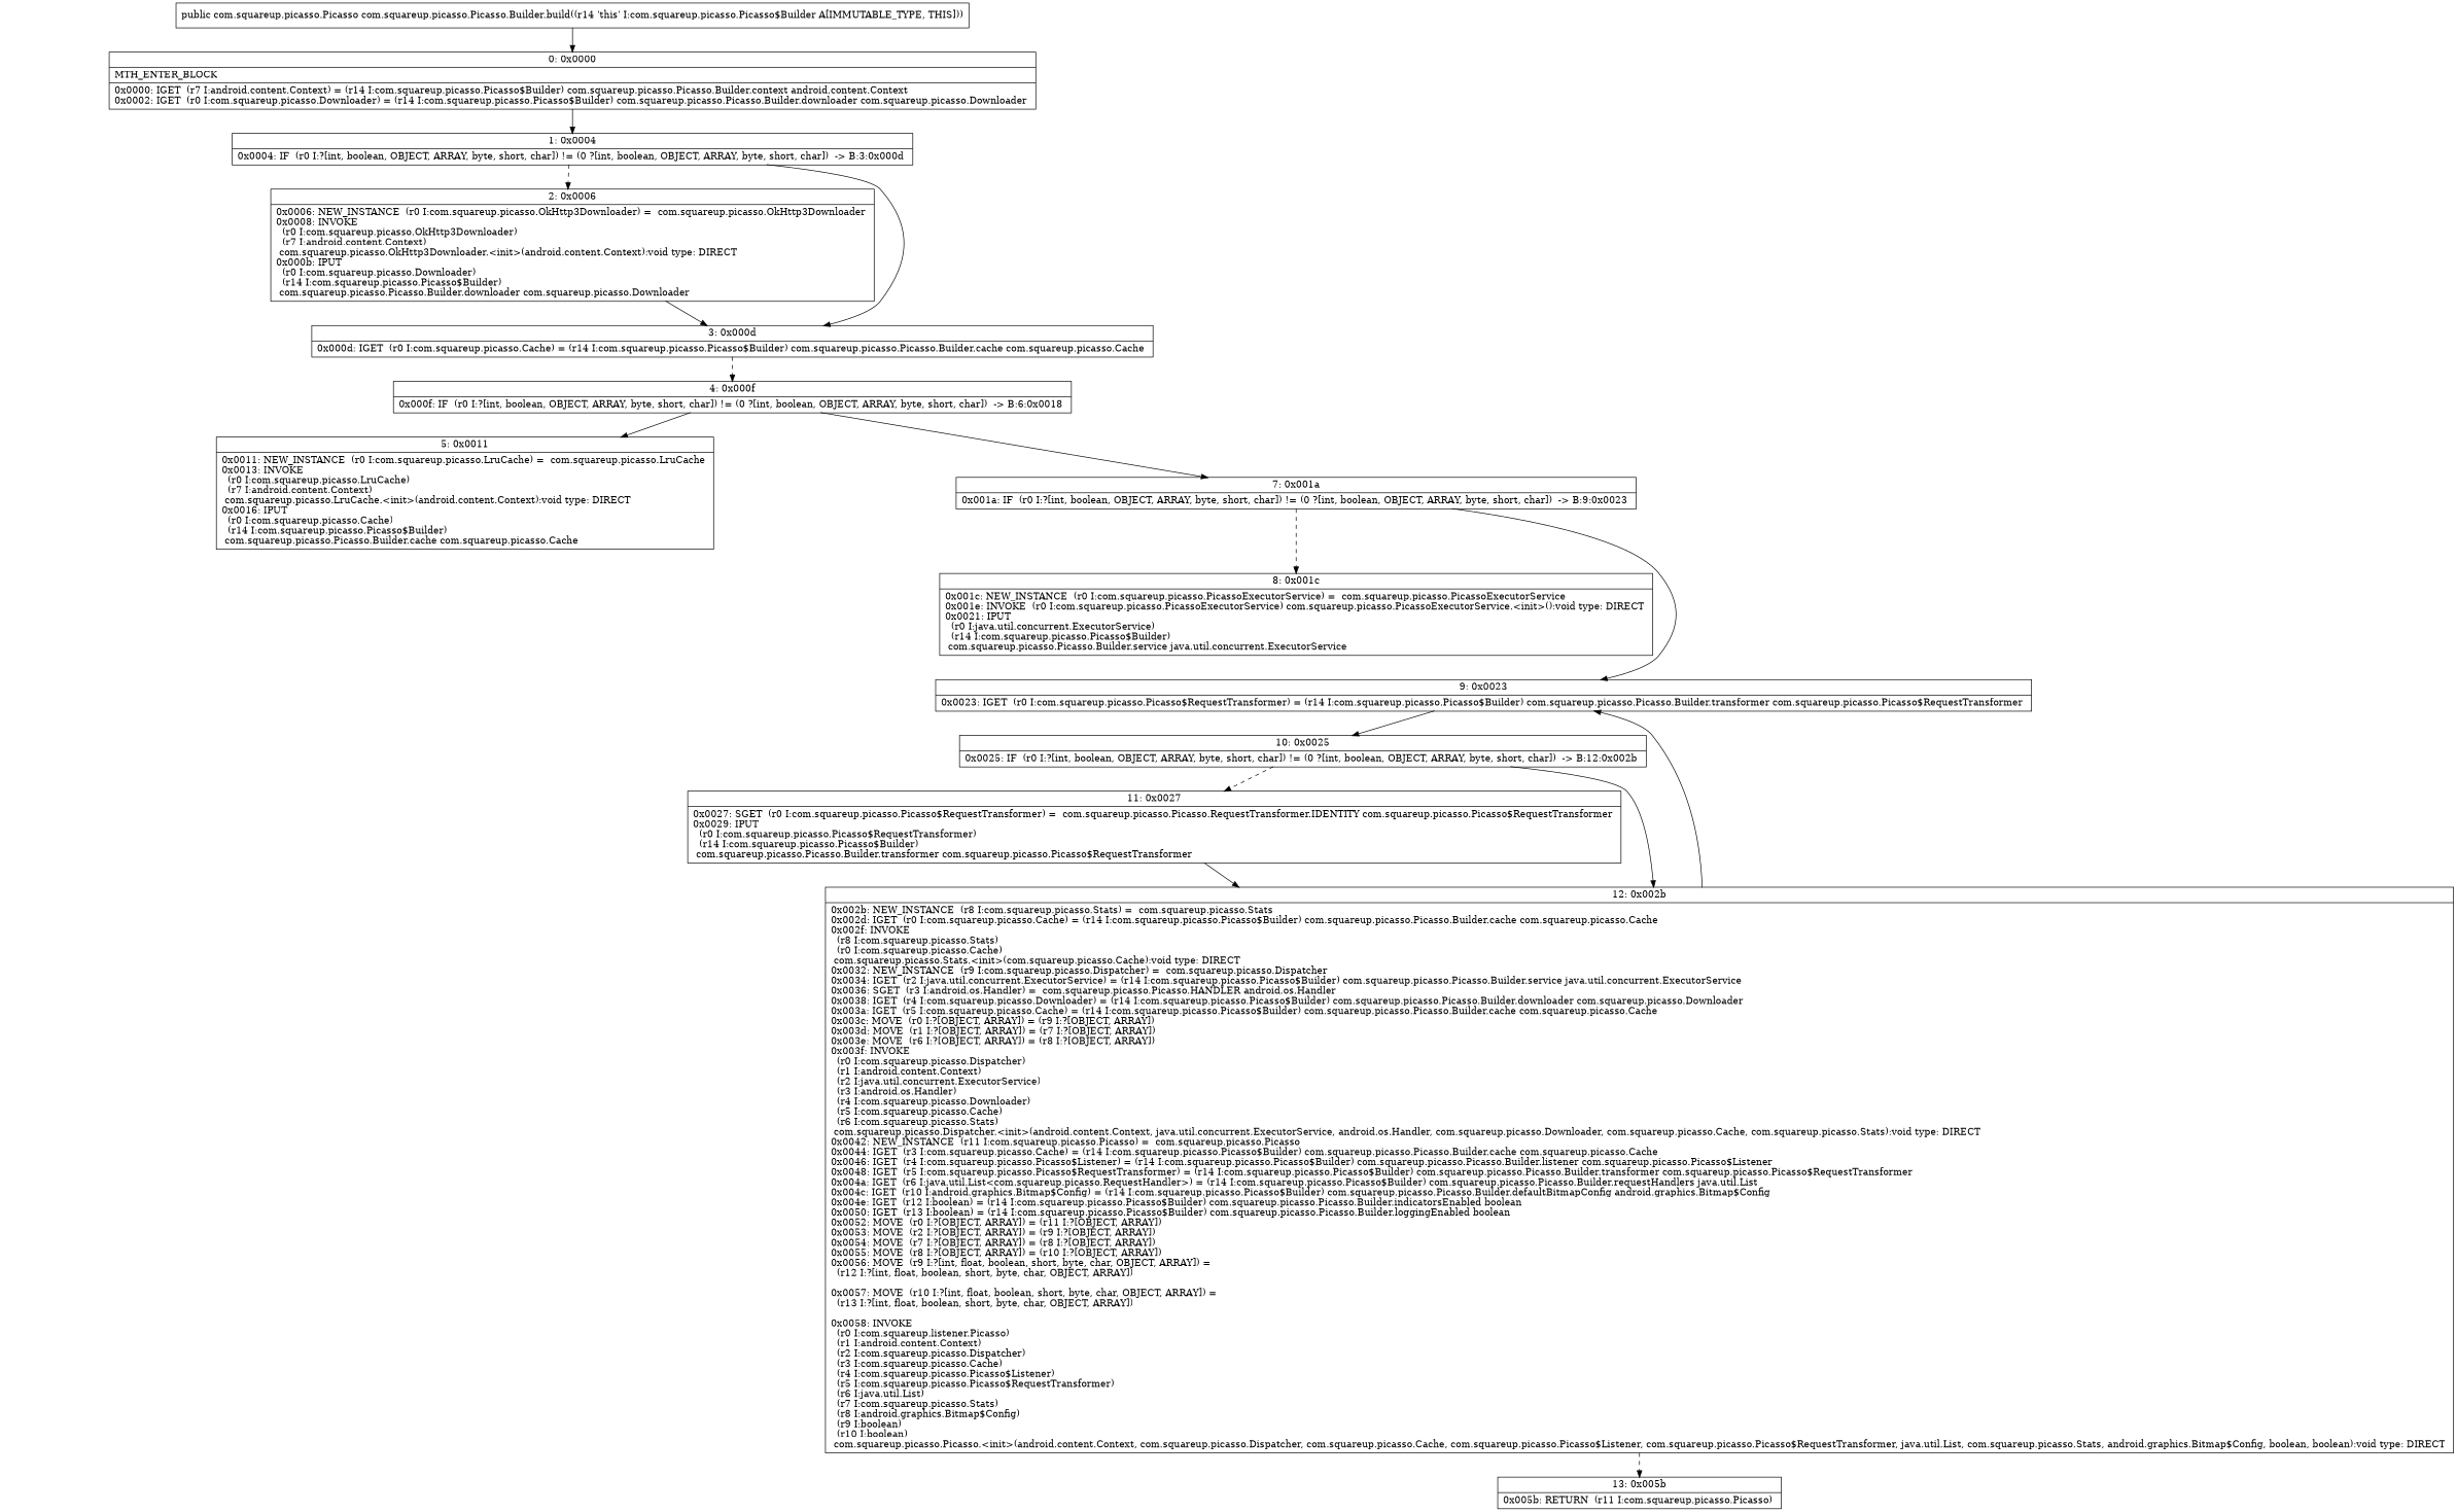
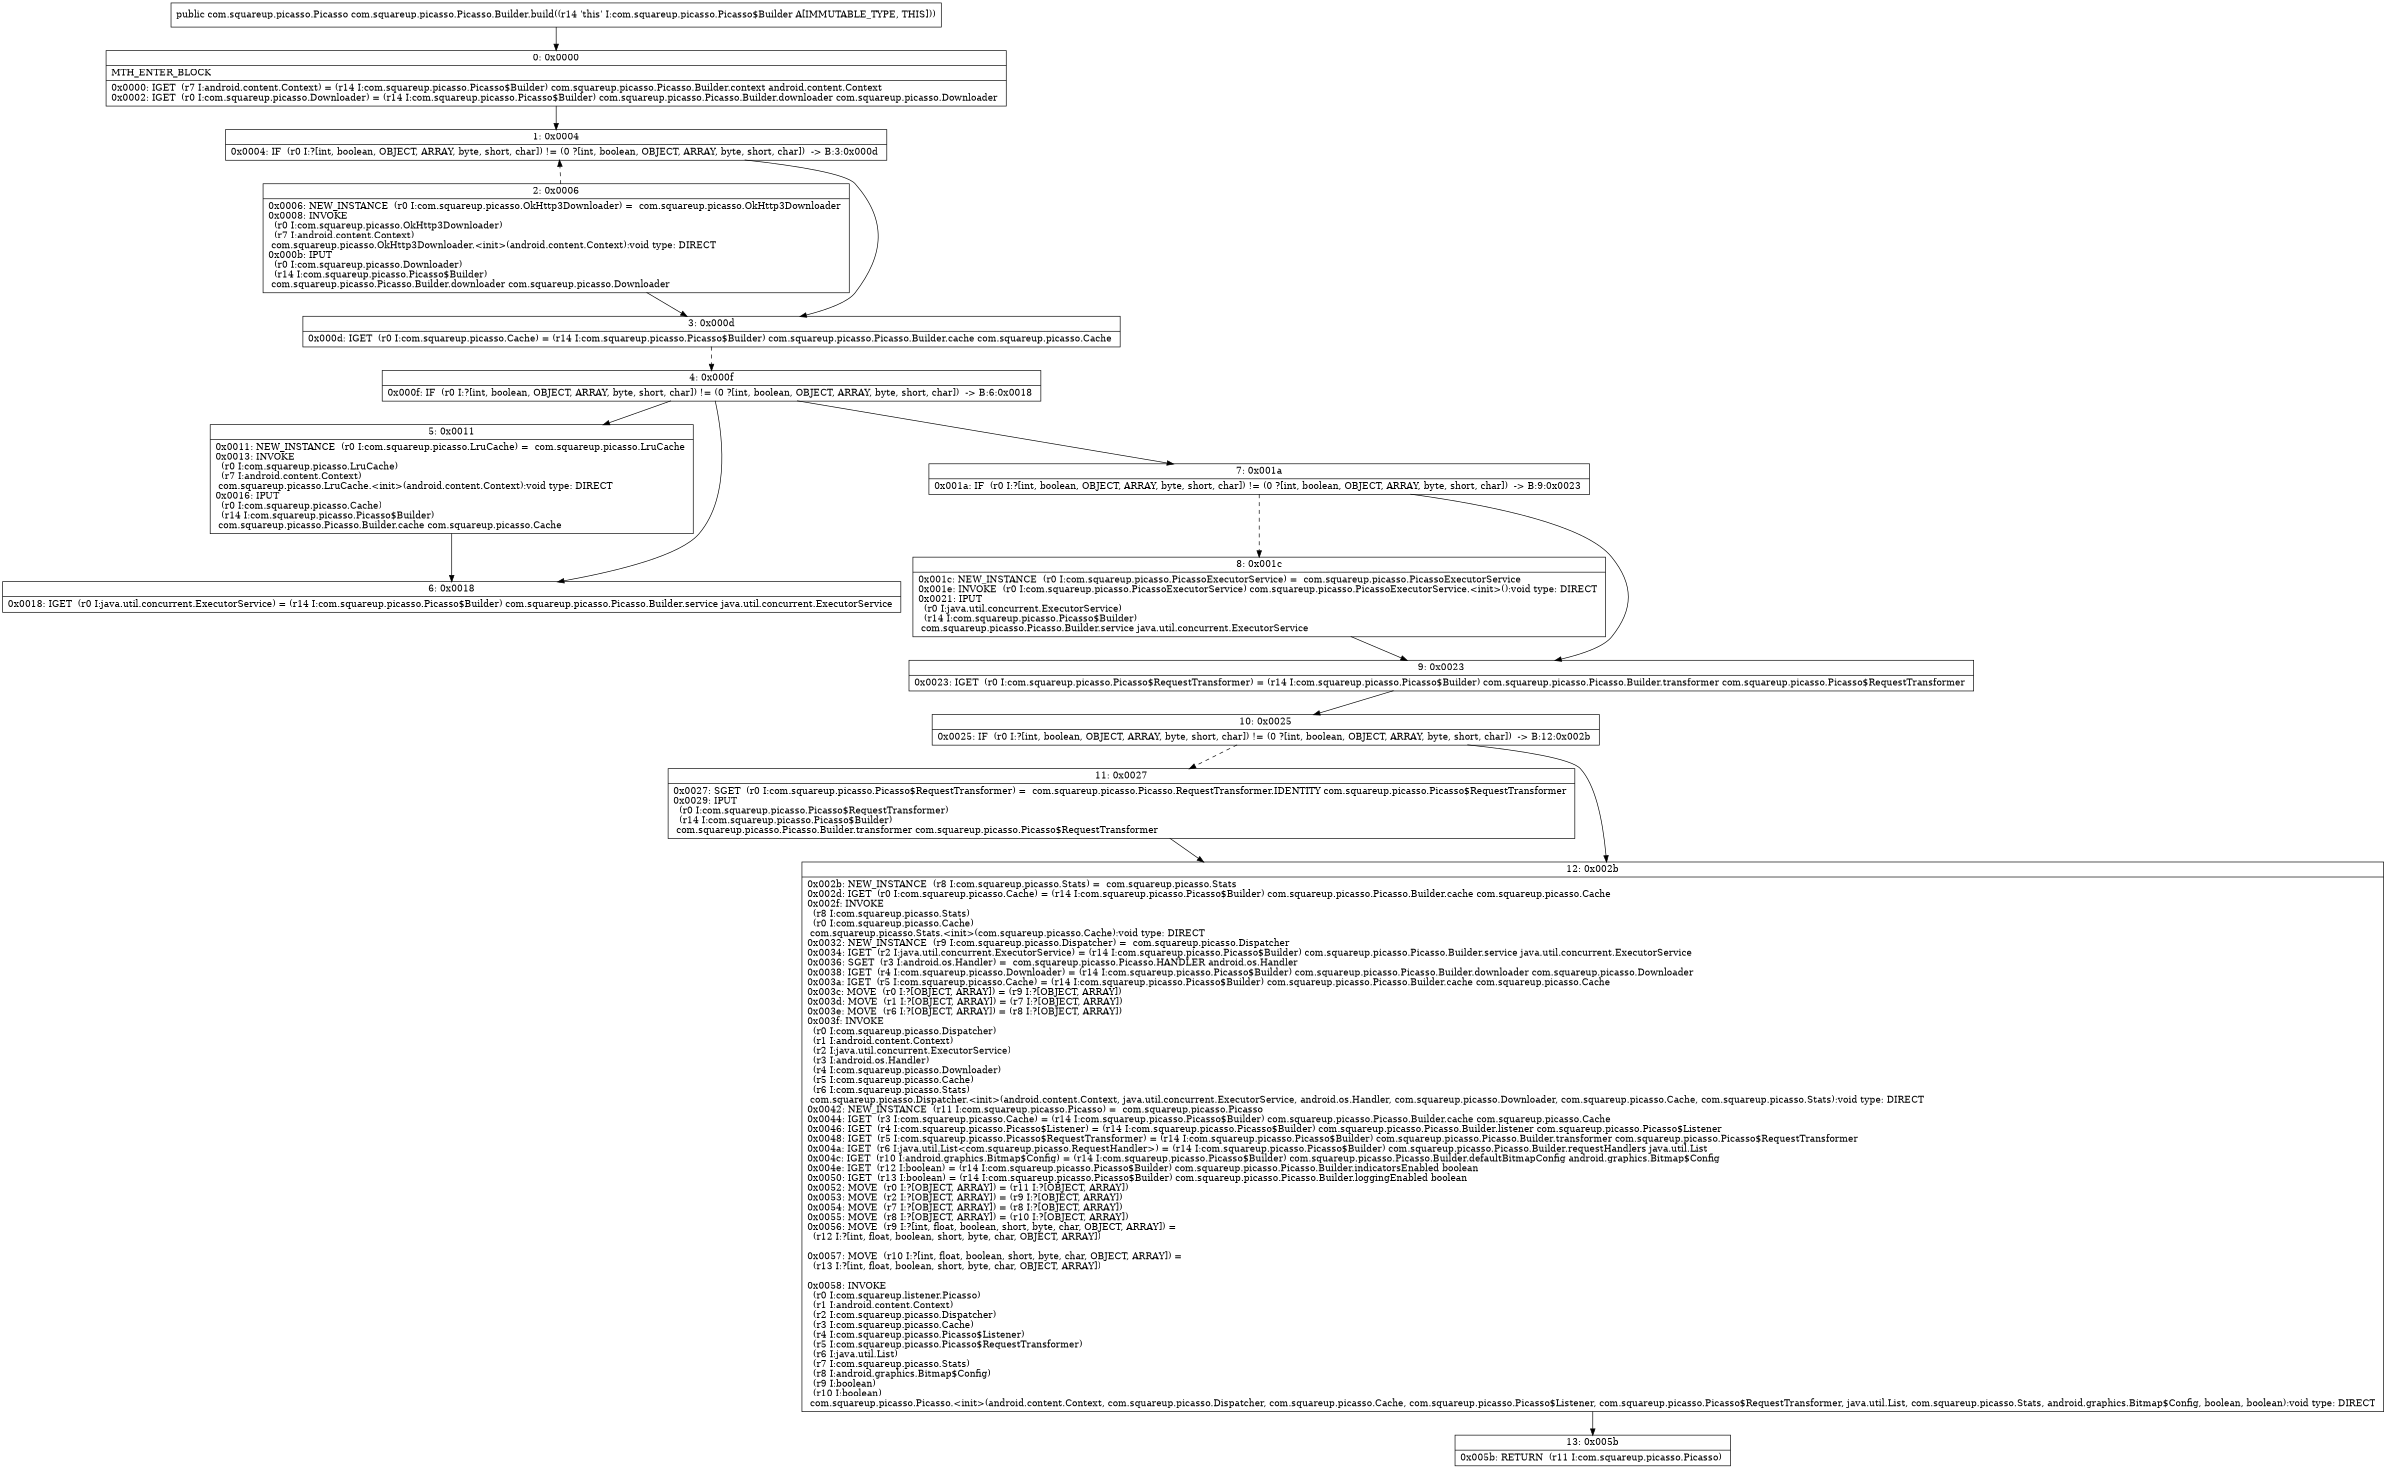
  digraph {
    node [shape=record]
    n1 [label="{0\:\ 0x0000|MTH_ENTER_BLOCK\l|0x0000: IGET  (r7 I:android.content.Context) = (r14 I:com.squareup.picasso.Picasso$Builder) com.squareup.picasso.Picasso.Builder.context android.content.Context \l0x0002: IGET  (r0 I:com.squareup.picasso.Downloader) = (r14 I:com.squareup.picasso.Picasso$Builder) com.squareup.picasso.Picasso.Builder.downloader com.squareup.picasso.Downloader \l}"]
    n2 [label="{1\:\ 0x0004|0x0004: IF  (r0 I:?[int, boolean, OBJECT, ARRAY, byte, short, char]) != (0 ?[int, boolean, OBJECT, ARRAY, byte, short, char])  \-\> B:3:0x000d \l}"]
    n3 [label="{2\:\ 0x0006|0x0006: NEW_INSTANCE  (r0 I:com.squareup.picasso.OkHttp3Downloader) =  com.squareup.picasso.OkHttp3Downloader \l0x0008: INVOKE  \l  (r0 I:com.squareup.picasso.OkHttp3Downloader)\l  (r7 I:android.content.Context)\l com.squareup.picasso.OkHttp3Downloader.\<init\>(android.content.Context):void type: DIRECT \l0x000b: IPUT  \l  (r0 I:com.squareup.picasso.Downloader)\l  (r14 I:com.squareup.picasso.Picasso$Builder)\l com.squareup.picasso.Picasso.Builder.downloader com.squareup.picasso.Downloader \l}"]
    n4 [label="{3\:\ 0x000d|0x000d: IGET  (r0 I:com.squareup.picasso.Cache) = (r14 I:com.squareup.picasso.Picasso$Builder) com.squareup.picasso.Picasso.Builder.cache com.squareup.picasso.Cache \l}"]
    n5 [label="{4\:\ 0x000f|0x000f: IF  (r0 I:?[int, boolean, OBJECT, ARRAY, byte, short, char]) != (0 ?[int, boolean, OBJECT, ARRAY, byte, short, char])  \-\> B:6:0x0018 \l}"]
    n6 [label="{5\:\ 0x0011|0x0011: NEW_INSTANCE  (r0 I:com.squareup.picasso.LruCache) =  com.squareup.picasso.LruCache \l0x0013: INVOKE  \l  (r0 I:com.squareup.picasso.LruCache)\l  (r7 I:android.content.Context)\l com.squareup.picasso.LruCache.\<init\>(android.content.Context):void type: DIRECT \l0x0016: IPUT  \l  (r0 I:com.squareup.picasso.Cache)\l  (r14 I:com.squareup.picasso.Picasso$Builder)\l com.squareup.picasso.Picasso.Builder.cache com.squareup.picasso.Cache \l}"]
+   n7 [label="{6\:\ 0x0018|0x0018: IGET  (r0 I:java.util.concurrent.ExecutorService) = (r14 I:com.squareup.picasso.Picasso$Builder) com.squareup.picasso.Picasso.Builder.service java.util.concurrent.ExecutorService \l}"]
    n8 [label="{7\:\ 0x001a|0x001a: IF  (r0 I:?[int, boolean, OBJECT, ARRAY, byte, short, char]) != (0 ?[int, boolean, OBJECT, ARRAY, byte, short, char])  \-\> B:9:0x0023 \l}"]
    n9 [label="{8\:\ 0x001c|0x001c: NEW_INSTANCE  (r0 I:com.squareup.picasso.PicassoExecutorService) =  com.squareup.picasso.PicassoExecutorService \l0x001e: INVOKE  (r0 I:com.squareup.picasso.PicassoExecutorService) com.squareup.picasso.PicassoExecutorService.\<init\>():void type: DIRECT \l0x0021: IPUT  \l  (r0 I:java.util.concurrent.ExecutorService)\l  (r14 I:com.squareup.picasso.Picasso$Builder)\l com.squareup.picasso.Picasso.Builder.service java.util.concurrent.ExecutorService \l}"]
    n10 [label="{9\:\ 0x0023|0x0023: IGET  (r0 I:com.squareup.picasso.Picasso$RequestTransformer) = (r14 I:com.squareup.picasso.Picasso$Builder) com.squareup.picasso.Picasso.Builder.transformer com.squareup.picasso.Picasso$RequestTransformer \l}"]
    n11 [label="{10\:\ 0x0025|0x0025: IF  (r0 I:?[int, boolean, OBJECT, ARRAY, byte, short, char]) != (0 ?[int, boolean, OBJECT, ARRAY, byte, short, char])  \-\> B:12:0x002b \l}"]
    n12 [label="{11\:\ 0x0027|0x0027: SGET  (r0 I:com.squareup.picasso.Picasso$RequestTransformer) =  com.squareup.picasso.Picasso.RequestTransformer.IDENTITY com.squareup.picasso.Picasso$RequestTransformer \l0x0029: IPUT  \l  (r0 I:com.squareup.picasso.Picasso$RequestTransformer)\l  (r14 I:com.squareup.picasso.Picasso$Builder)\l com.squareup.picasso.Picasso.Builder.transformer com.squareup.picasso.Picasso$RequestTransformer \l}"]
    n13 [label="{12\:\ 0x002b|0x002b: NEW_INSTANCE  (r8 I:com.squareup.picasso.Stats) =  com.squareup.picasso.Stats \l0x002d: IGET  (r0 I:com.squareup.picasso.Cache) = (r14 I:com.squareup.picasso.Picasso$Builder) com.squareup.picasso.Picasso.Builder.cache com.squareup.picasso.Cache \l0x002f: INVOKE  \l  (r8 I:com.squareup.picasso.Stats)\l  (r0 I:com.squareup.picasso.Cache)\l com.squareup.picasso.Stats.\<init\>(com.squareup.picasso.Cache):void type: DIRECT \l0x0032: NEW_INSTANCE  (r9 I:com.squareup.picasso.Dispatcher) =  com.squareup.picasso.Dispatcher \l0x0034: IGET  (r2 I:java.util.concurrent.ExecutorService) = (r14 I:com.squareup.picasso.Picasso$Builder) com.squareup.picasso.Picasso.Builder.service java.util.concurrent.ExecutorService \l0x0036: SGET  (r3 I:android.os.Handler) =  com.squareup.picasso.Picasso.HANDLER android.os.Handler \l0x0038: IGET  (r4 I:com.squareup.picasso.Downloader) = (r14 I:com.squareup.picasso.Picasso$Builder) com.squareup.picasso.Picasso.Builder.downloader com.squareup.picasso.Downloader \l0x003a: IGET  (r5 I:com.squareup.picasso.Cache) = (r14 I:com.squareup.picasso.Picasso$Builder) com.squareup.picasso.Picasso.Builder.cache com.squareup.picasso.Cache \l0x003c: MOVE  (r0 I:?[OBJECT, ARRAY]) = (r9 I:?[OBJECT, ARRAY]) \l0x003d: MOVE  (r1 I:?[OBJECT, ARRAY]) = (r7 I:?[OBJECT, ARRAY]) \l0x003e: MOVE  (r6 I:?[OBJECT, ARRAY]) = (r8 I:?[OBJECT, ARRAY]) \l0x003f: INVOKE  \l  (r0 I:com.squareup.picasso.Dispatcher)\l  (r1 I:android.content.Context)\l  (r2 I:java.util.concurrent.ExecutorService)\l  (r3 I:android.os.Handler)\l  (r4 I:com.squareup.picasso.Downloader)\l  (r5 I:com.squareup.picasso.Cache)\l  (r6 I:com.squareup.picasso.Stats)\l com.squareup.picasso.Dispatcher.\<init\>(android.content.Context, java.util.concurrent.ExecutorService, android.os.Handler, com.squareup.picasso.Downloader, com.squareup.picasso.Cache, com.squareup.picasso.Stats):void type: DIRECT \l0x0042: NEW_INSTANCE  (r11 I:com.squareup.picasso.Picasso) =  com.squareup.picasso.Picasso \l0x0044: IGET  (r3 I:com.squareup.picasso.Cache) = (r14 I:com.squareup.picasso.Picasso$Builder) com.squareup.picasso.Picasso.Builder.cache com.squareup.picasso.Cache \l0x0046: IGET  (r4 I:com.squareup.picasso.Picasso$Listener) = (r14 I:com.squareup.picasso.Picasso$Builder) com.squareup.picasso.Picasso.Builder.listener com.squareup.picasso.Picasso$Listener \l0x0048: IGET  (r5 I:com.squareup.picasso.Picasso$RequestTransformer) = (r14 I:com.squareup.picasso.Picasso$Builder) com.squareup.picasso.Picasso.Builder.transformer com.squareup.picasso.Picasso$RequestTransformer \l0x004a: IGET  (r6 I:java.util.List\<com.squareup.picasso.RequestHandler\>) = (r14 I:com.squareup.picasso.Picasso$Builder) com.squareup.picasso.Picasso.Builder.requestHandlers java.util.List \l0x004c: IGET  (r10 I:android.graphics.Bitmap$Config) = (r14 I:com.squareup.picasso.Picasso$Builder) com.squareup.picasso.Picasso.Builder.defaultBitmapConfig android.graphics.Bitmap$Config \l0x004e: IGET  (r12 I:boolean) = (r14 I:com.squareup.picasso.Picasso$Builder) com.squareup.picasso.Picasso.Builder.indicatorsEnabled boolean \l0x0050: IGET  (r13 I:boolean) = (r14 I:com.squareup.picasso.Picasso$Builder) com.squareup.picasso.Picasso.Builder.loggingEnabled boolean \l0x0052: MOVE  (r0 I:?[OBJECT, ARRAY]) = (r11 I:?[OBJECT, ARRAY]) \l0x0053: MOVE  (r2 I:?[OBJECT, ARRAY]) = (r9 I:?[OBJECT, ARRAY]) \l0x0054: MOVE  (r7 I:?[OBJECT, ARRAY]) = (r8 I:?[OBJECT, ARRAY]) \l0x0055: MOVE  (r8 I:?[OBJECT, ARRAY]) = (r10 I:?[OBJECT, ARRAY]) \l0x0056: MOVE  (r9 I:?[int, float, boolean, short, byte, char, OBJECT, ARRAY]) = \l  (r12 I:?[int, float, boolean, short, byte, char, OBJECT, ARRAY])\l \l0x0057: MOVE  (r10 I:?[int, float, boolean, short, byte, char, OBJECT, ARRAY]) = \l  (r13 I:?[int, float, boolean, short, byte, char, OBJECT, ARRAY])\l \l0x0058: INVOKE  \l  (r0 I:com.squareup.listener.Picasso)\l  (r1 I:android.content.Context)\l  (r2 I:com.squareup.picasso.Dispatcher)\l  (r3 I:com.squareup.picasso.Cache)\l  (r4 I:com.squareup.picasso.Picasso$Listener)\l  (r5 I:com.squareup.picasso.Picasso$RequestTransformer)\l  (r6 I:java.util.List)\l  (r7 I:com.squareup.picasso.Stats)\l  (r8 I:android.graphics.Bitmap$Config)\l  (r9 I:boolean)\l  (r10 I:boolean)\l com.squareup.picasso.Picasso.\<init\>(android.content.Context, com.squareup.picasso.Dispatcher, com.squareup.picasso.Cache, com.squareup.picasso.Picasso$Listener, com.squareup.picasso.Picasso$RequestTransformer, java.util.List, com.squareup.picasso.Stats, android.graphics.Bitmap$Config, boolean, boolean):void type: DIRECT \l}"]
    n14 [label="{13\:\ 0x005b|0x005b: RETURN  (r11 I:com.squareup.picasso.Picasso) \l}"]
    n15 [label="{public com.squareup.picasso.Picasso com.squareup.picasso.Picasso.Builder.build((r14 'this' I:com.squareup.picasso.Picasso$Builder A[IMMUTABLE_TYPE, THIS])) }"]
    n1 -> n2
-   n2 -> n3 [style=dashed]
+   n3 -> n2 [style=dashed]
    n2 -> n4
    n3 -> n4
    n4 -> n5 [style=dashed]
    n5 -> n6 [style=solid]
+   n5 -> n7
    n5 -> n8
+   n6 -> n7
    n8 -> n9 [style=dashed]
    n8 -> n10
-   n13 -> n10
+   n9 -> n10
    n10 -> n11
    n11 -> n12 [style=dashed]
    n11 -> n13
    n12 -> n13
-   n13 -> n14 [style=dashed]
+   n13 -> n14
    n15 -> n1
  }
